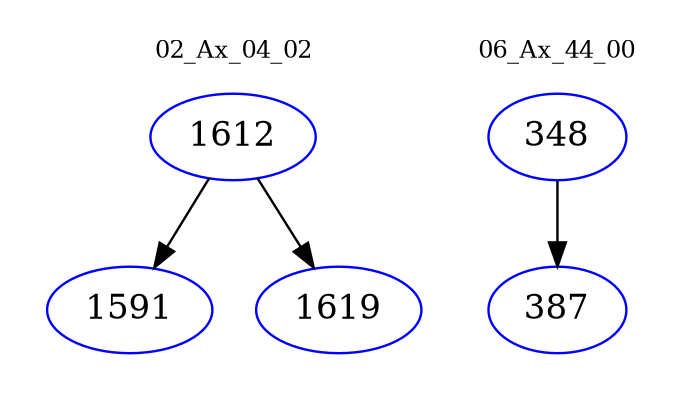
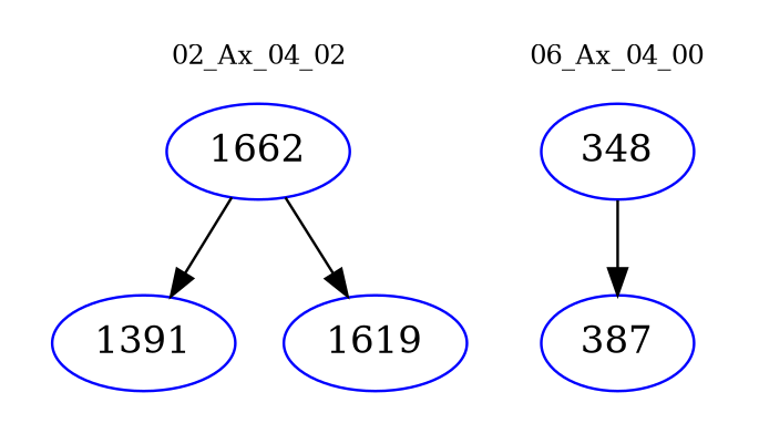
  digraph {
    node [color=blue]
    edge [color=black]
-   n1 [label=1612]
-   n2 [label=1591]
+   n1 [label=1662]
+   n2 [label=1391]
    n3 [label=1619]
    n4 [label=348]
    n5 [label=387]
    subgraph cluster_1 {
      color=white
      fontsize=10
      label="02_Ax_04_02"
      n1
      n2
      n3
    }
    subgraph cluster_2 {
      color=white
      fontsize=10
-     label="06_Ax_44_00"
+     label="06_Ax_04_00"
      n4
      n5
    }
    n1 -> n2
    n1 -> n3
    n4 -> n5
  }
